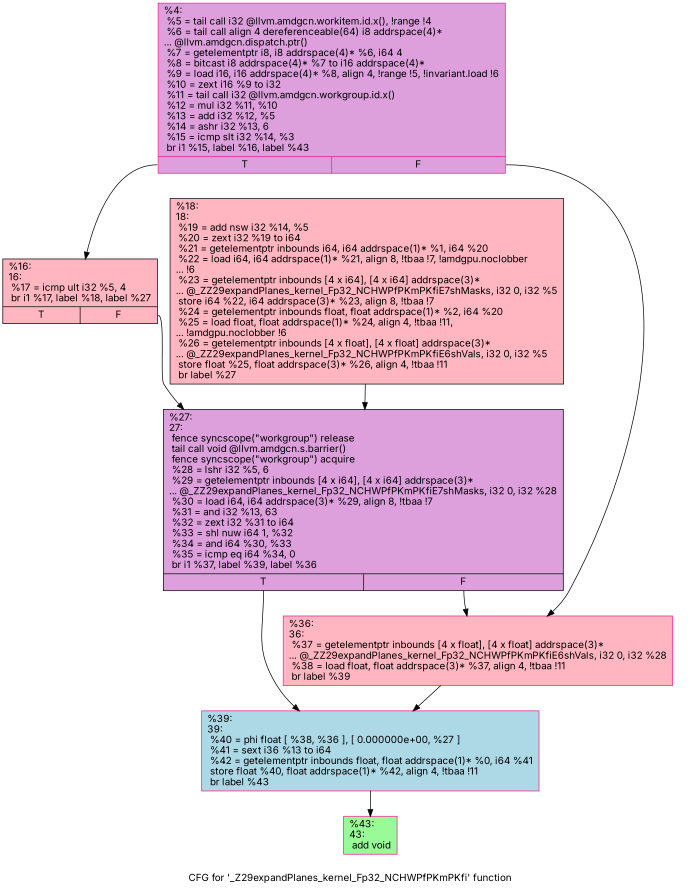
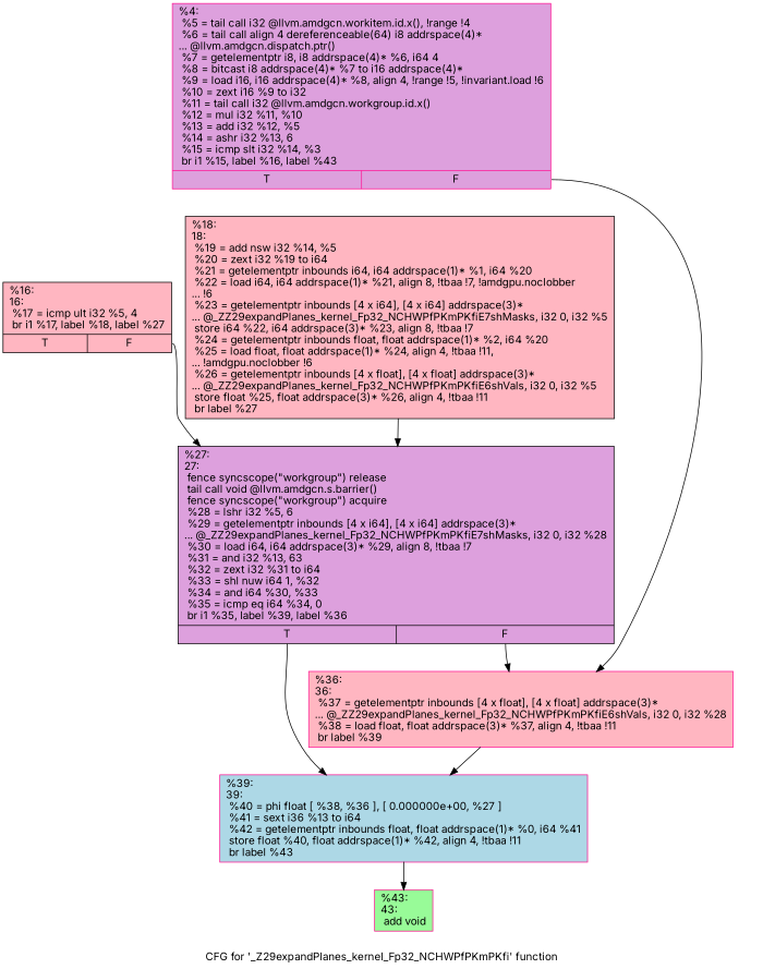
  digraph {
    fontname=Inter
    label="CFG for '_Z29expandPlanes_kernel_Fp32_NCHWPfPKmPKfi' function"
    node [color=deeppink fillcolor=lightpink fontname=Inter shape=record style=filled]
    edge [fontname=Inter]
    n1 [fillcolor=plum label="{%4:\l  %5 = tail call i32 @llvm.amdgcn.workitem.id.x(), !range !4\l  %6 = tail call align 4 dereferenceable(64) i8 addrspace(4)*\l... @llvm.amdgcn.dispatch.ptr()\l  %7 = getelementptr i8, i8 addrspace(4)* %6, i64 4\l  %8 = bitcast i8 addrspace(4)* %7 to i16 addrspace(4)*\l  %9 = load i16, i16 addrspace(4)* %8, align 4, !range !5, !invariant.load !6\l  %10 = zext i16 %9 to i32\l  %11 = tail call i32 @llvm.amdgcn.workgroup.id.x()\l  %12 = mul i32 %11, %10\l  %13 = add i32 %12, %5\l  %14 = ashr i32 %13, 6\l  %15 = icmp slt i32 %14, %3\l  br i1 %15, label %16, label %43\l|{<s0>T|<s1>F}}"]
    n2 [color=black label="{%16:\l16:                                               \l  %17 = icmp ult i32 %5, 4\l  br i1 %17, label %18, label %27\l|{<s0>T|<s1>F}}"]
    n3 [label="{%36:\l36:                                               \l  %37 = getelementptr inbounds [4 x float], [4 x float] addrspace(3)*\l... @_ZZ29expandPlanes_kernel_Fp32_NCHWPfPKmPKfiE6shVals, i32 0, i32 %28\l  %38 = load float, float addrspace(3)* %37, align 4, !tbaa !11\l  br label %39\l}"]
-   n4 [color=black fillcolor=plum label="{%27:\l27:                                               \l  fence syncscope(\"workgroup\") release\l  tail call void @llvm.amdgcn.s.barrier()\l  fence syncscope(\"workgroup\") acquire\l  %28 = lshr i32 %5, 6\l  %29 = getelementptr inbounds [4 x i64], [4 x i64] addrspace(3)*\l... @_ZZ29expandPlanes_kernel_Fp32_NCHWPfPKmPKfiE7shMasks, i32 0, i32 %28\l  %30 = load i64, i64 addrspace(3)* %29, align 8, !tbaa !7\l  %31 = and i32 %13, 63\l  %32 = zext i32 %31 to i64\l  %33 = shl nuw i64 1, %32\l  %34 = and i64 %30, %33\l  %35 = icmp eq i64 %34, 0\l  br i1 %37, label %39, label %36\l|{<s0>T|<s1>F}}"]
+   n4 [color=black fillcolor=plum label="{%27:\l27:                                               \l  fence syncscope(\"workgroup\") release\l  tail call void @llvm.amdgcn.s.barrier()\l  fence syncscope(\"workgroup\") acquire\l  %28 = lshr i32 %5, 6\l  %29 = getelementptr inbounds [4 x i64], [4 x i64] addrspace(3)*\l... @_ZZ29expandPlanes_kernel_Fp32_NCHWPfPKmPKfiE7shMasks, i32 0, i32 %28\l  %30 = load i64, i64 addrspace(3)* %29, align 8, !tbaa !7\l  %31 = and i32 %13, 63\l  %32 = zext i32 %31 to i64\l  %33 = shl nuw i64 1, %32\l  %34 = and i64 %30, %33\l  %35 = icmp eq i64 %34, 0\l  br i1 %35, label %39, label %36\l|{<s0>T|<s1>F}}"]
    n5 [fillcolor=palegreen label="{%43:\l43:                                               \l  add void\l}"]
    n6 [color=black label="{%18:\l18:                                               \l  %19 = add nsw i32 %14, %5\l  %20 = zext i32 %19 to i64\l  %21 = getelementptr inbounds i64, i64 addrspace(1)* %1, i64 %20\l  %22 = load i64, i64 addrspace(1)* %21, align 8, !tbaa !7, !amdgpu.noclobber\l... !6\l  %23 = getelementptr inbounds [4 x i64], [4 x i64] addrspace(3)*\l... @_ZZ29expandPlanes_kernel_Fp32_NCHWPfPKmPKfiE7shMasks, i32 0, i32 %5\l  store i64 %22, i64 addrspace(3)* %23, align 8, !tbaa !7\l  %24 = getelementptr inbounds float, float addrspace(1)* %2, i64 %20\l  %25 = load float, float addrspace(1)* %24, align 4, !tbaa !11,\l... !amdgpu.noclobber !6\l  %26 = getelementptr inbounds [4 x float], [4 x float] addrspace(3)*\l... @_ZZ29expandPlanes_kernel_Fp32_NCHWPfPKmPKfiE6shVals, i32 0, i32 %5\l  store float %25, float addrspace(3)* %26, align 4, !tbaa !11\l  br label %27\l}"]
    n7 [fillcolor=lightblue label="{%39:\l39:                                               \l  %40 = phi float [ %38, %36 ], [ 0.000000e+00, %27 ]\l  %41 = sext i36 %13 to i64\l  %42 = getelementptr inbounds float, float addrspace(1)* %0, i64 %41\l  store float %40, float addrspace(1)* %42, align 4, !tbaa !11\l  br label %43\l}"]
-   n1 -> n2 [tailport=s0]
    n1 -> n3 [tailport=s1]
    n2 -> n4 [tailport=s1]
    n3 -> n7
    n4 -> n3 [tailport=s1]
    n4 -> n7 [tailport=s0]
    n6 -> n4
    n7 -> n5
  }
